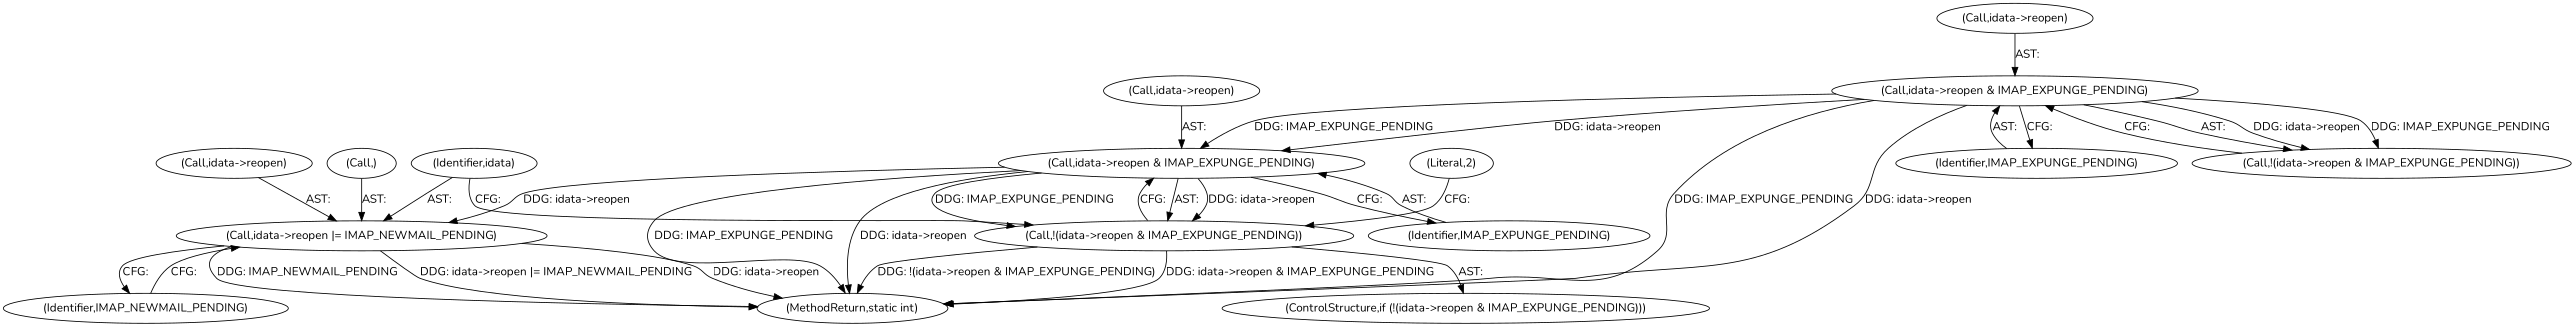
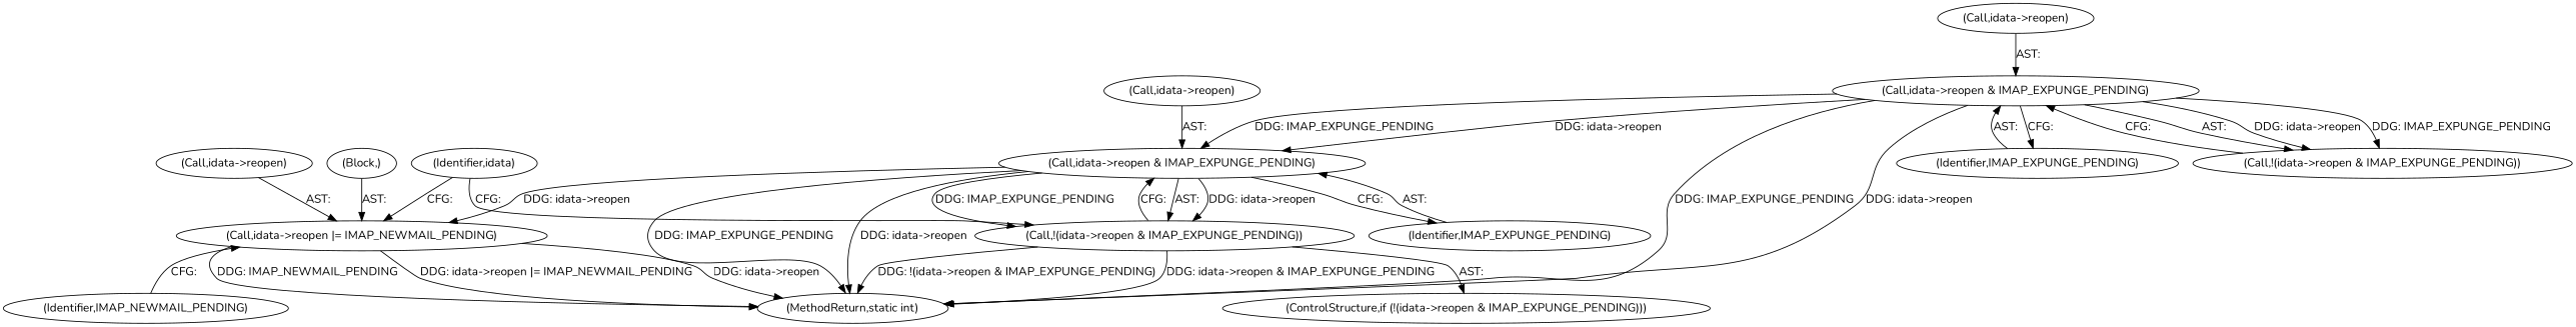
  digraph {
    fontname=Nunito
    node [fontname=Nunito]
    edge [fontname=Nunito]
    n1 [label="(Call,idata->reopen & IMAP_EXPUNGE_PENDING)"]
    n2 [label="(Call,!(idata->reopen & IMAP_EXPUNGE_PENDING))"]
    n3 [label="(Call,idata->reopen |= IMAP_NEWMAIL_PENDING)"]
    n4 [label="(MethodReturn,static int)"]
    n5 [label="(Identifier,IMAP_EXPUNGE_PENDING)"]
    n6 [label="(ControlStructure,if (!(idata->reopen & IMAP_EXPUNGE_PENDING)))"]
    n7 [label="(Identifier,IMAP_NEWMAIL_PENDING)"]
    n8 [label="(Call,idata->reopen & IMAP_EXPUNGE_PENDING)"]
    n9 [label="(Identifier,IMAP_EXPUNGE_PENDING)"]
    n10 [label="(Call,!(idata->reopen & IMAP_EXPUNGE_PENDING))"]
-   n11 [label="(Call,)"]
-   n12 [label="(Literal,2)"]
+   n11 [label="(Block,)"]
    n13 [label="(Identifier,idata)"]
    n14 [label="(Call,idata->reopen)"]
    n15 [label="(Call,idata->reopen)"]
    n16 [label="(Call,idata->reopen)"]
    n1 -> n2 [label="AST: "]
    n1 -> n2 [label="DDG: idata->reopen"]
    n1 -> n2 [label="DDG: IMAP_EXPUNGE_PENDING"]
    n1 -> n3 [label="DDG: idata->reopen"]
    n1 -> n4 [label="DDG: IMAP_EXPUNGE_PENDING"]
    n1 -> n4 [label="DDG: idata->reopen"]
    n1 -> n5 [label="CFG: "]
    n2 -> n1 [label="CFG: "]
    n2 -> n4 [label="DDG: idata->reopen & IMAP_EXPUNGE_PENDING"]
    n2 -> n4 [label="DDG: !(idata->reopen & IMAP_EXPUNGE_PENDING)"]
    n2 -> n6 [label="AST: "]
    n3 -> n4 [label="DDG: idata->reopen |= IMAP_NEWMAIL_PENDING"]
    n3 -> n4 [label="DDG: idata->reopen"]
    n3 -> n4 [label="DDG: IMAP_NEWMAIL_PENDING"]
-   n3 -> n7 [label="CFG: "]
    n5 -> n1 [label="AST: "]
    n7 -> n3 [label="CFG: "]
    n8 -> n1 [label="DDG: idata->reopen"]
    n8 -> n1 [label="DDG: IMAP_EXPUNGE_PENDING"]
    n8 -> n4 [label="DDG: IMAP_EXPUNGE_PENDING"]
    n8 -> n4 [label="DDG: idata->reopen"]
    n8 -> n9 [label="CFG: "]
    n8 -> n10 [label="AST: "]
    n8 -> n10 [label="DDG: idata->reopen"]
    n8 -> n10 [label="DDG: IMAP_EXPUNGE_PENDING"]
    n9 -> n8 [label="AST: "]
    n10 -> n8 [label="CFG: "]
    n11 -> n3 [label="AST: "]
-   n12 -> n2 [label="CFG: "]
    n13 -> n2 [label="CFG: "]
-   n13 -> n3 [label="AST: "]
+   n13 -> n3 [label="CFG: "]
    n14 -> n3 [label="AST: "]
    n15 -> n8 [label="AST: "]
    n16 -> n1 [label="AST: "]
  }
